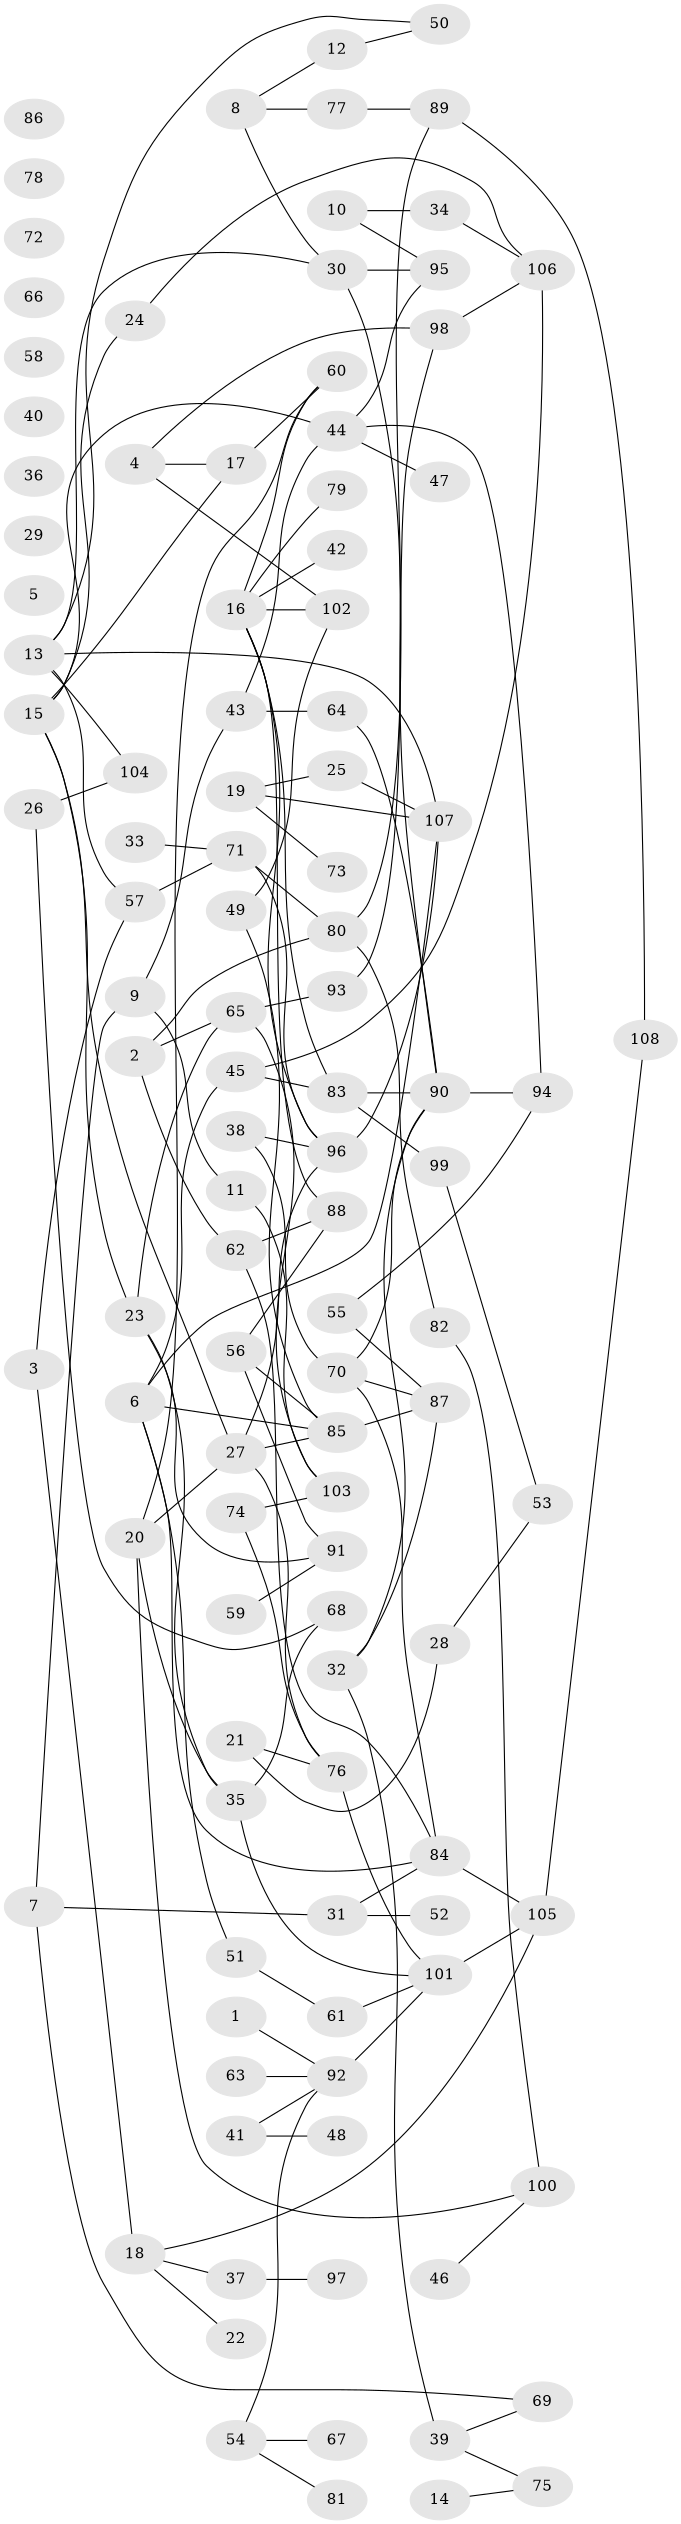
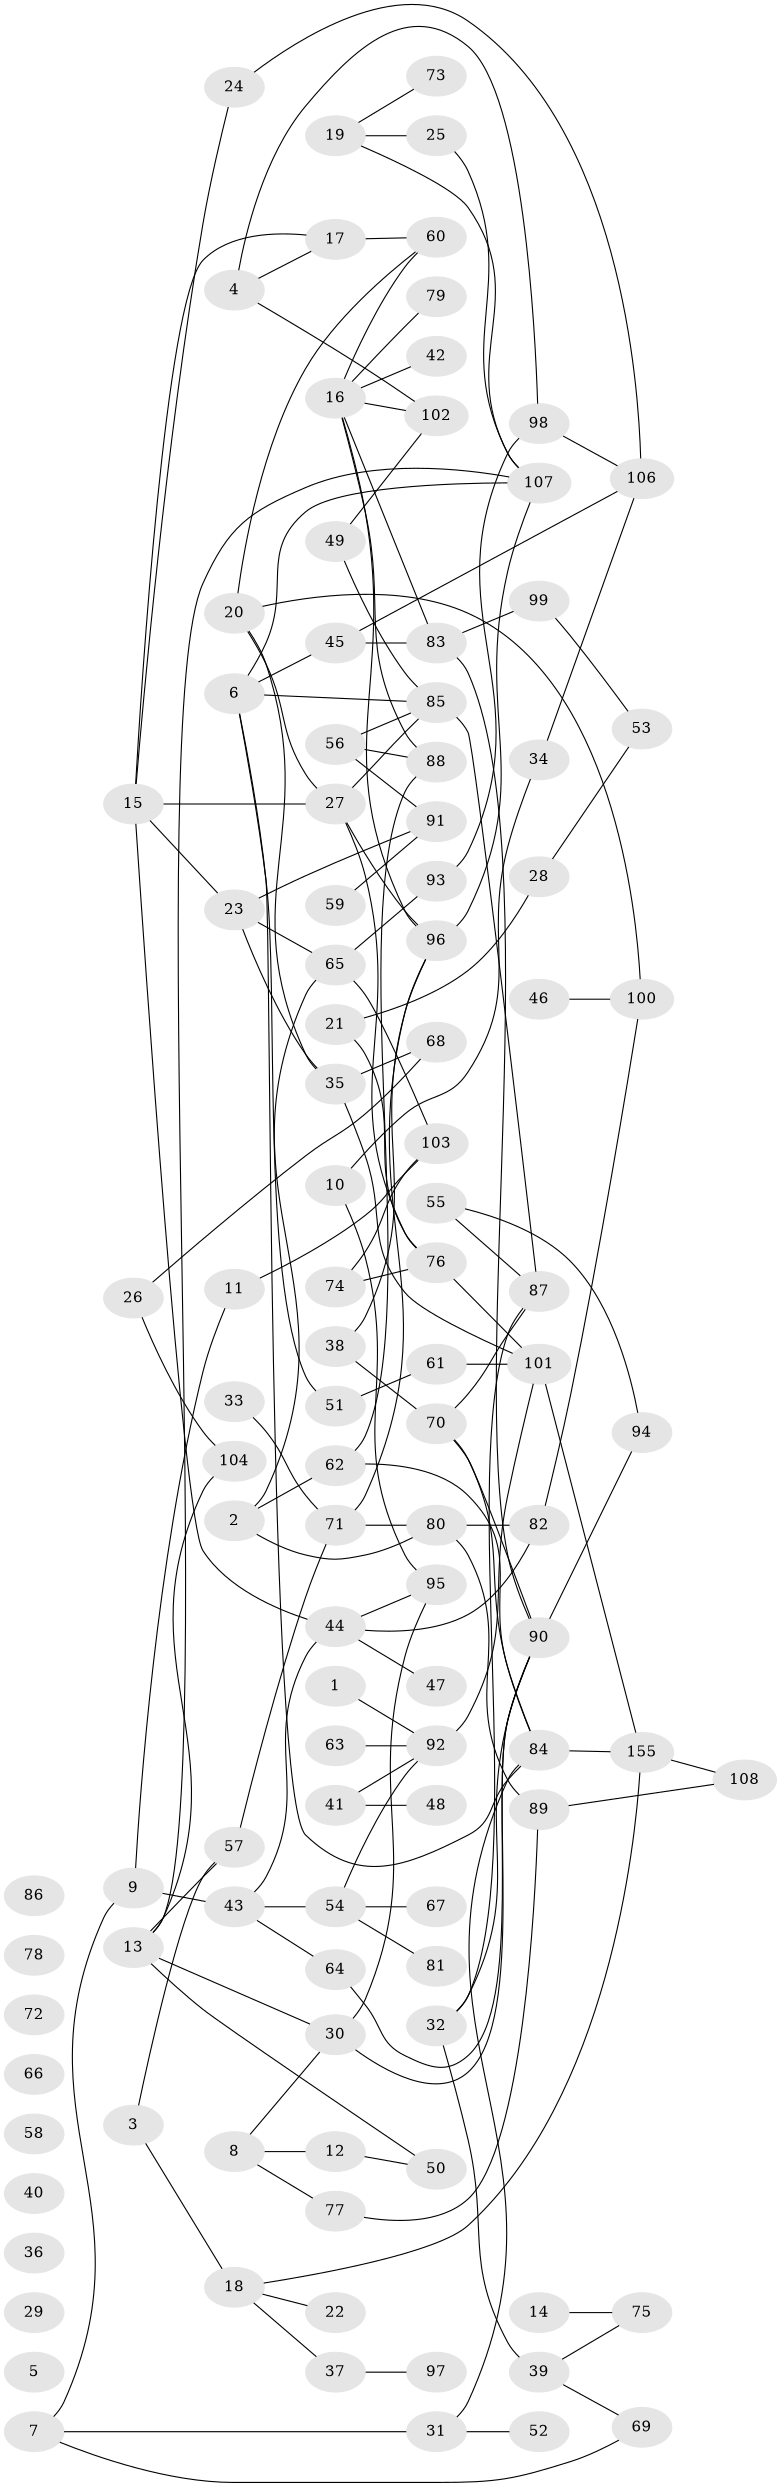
  graph {
    rankdir=LR
    node [color=gray90 style=filled]
    1
    92
    101
    2
    62
    65
    80
    84
    88
    103
    93
    82
    89
    3
    18
    57
    22
    37
-   105
+   105 [label=155]
    71
    4
    17
    98
    102
    60
    106
    5
    6
    45
    51
    85
    107
    83
    61
    87
    7
    9
    31
    69
    11
    43
    52
    8
    12
    30
    77
    50
    95
    90
    44
    54
    64
    10
    34
    13
    104
    14
    75
    15
    23
    24
    27
    35
    91
    96
    76
    47
    16
    42
    79
    99
    97
    108
    19
    25
    73
    20
    100
    68
    21
    28
    53
    26
    29
    94
    32
    39
    33
    36
    38
    70
    40
    41
    48
    67
    81
    46
    49
    55
    56
    58
    59
    63
    66
    72
    74
    78
    86
    1 -- 92
    92 -- 101
    101 -- 105
    2 -- 62
    2 -- 65
    2 -- 80
    62 -- 84
    62 -- 88
    65 -- 103
    65 -- 93
    80 -- 82
    80 -- 89
    84 -- 105
    93 -- 98
    82 -- 100
    89 -- 108
    3 -- 18
    3 -- 57
    18 -- 22
    18 -- 37
    18 -- 105
    57 -- 71
    37 -- 97
    105 -- 108
    71 -- 80
    71 -- 96
    4 -- 17
    4 -- 98
    4 -- 102
    17 -- 60
    98 -- 106
    6 -- 84
    6 -- 45
    6 -- 51
    6 -- 85
    6 -- 107
    45 -- 106
    45 -- 83
    51 -- 61
    85 -- 87
    83 -- 90
    83 -- 99
    61 -- 101
    7 -- 9
    7 -- 31
    7 -- 69
    9 -- 11
    9 -- 43
    31 -- 84
    31 -- 52
    11 -- 103
    43 -- 44
+   43 -- 54
    43 -- 64
    8 -- 12
    8 -- 30
    8 -- 77
    12 -- 50
    30 -- 95
    30 -- 90
    77 -- 89
    90 -- 94
-   44 -- 94
+   44 -- 82
    44 -- 95
    44 -- 47
    54 -- 92
    54 -- 67
    54 -- 81
    64 -- 90
    10 -- 95
    10 -- 34
    34 -- 106
    13 -- 57
    13 -- 107
    13 -- 30
    13 -- 50
    13 -- 104
    14 -- 75
    15 -- 17
    15 -- 44
    15 -- 23
    15 -- 24
    15 -- 27
    23 -- 65
    23 -- 35
    23 -- 91
    24 -- 106
    27 -- 85
    27 -- 96
    27 -- 76
    35 -- 101
    35 -- 68
    96 -- 107
    76 -- 101
    16 -- 88
    16 -- 102
    16 -- 60
    16 -- 83
    16 -- 96
    16 -- 42
    16 -- 79
    99 -- 53
    19 -- 107
    19 -- 25
    19 -- 73
    25 -- 107
    20 -- 60
    20 -- 27
    20 -- 35
    20 -- 100
    21 -- 76
    21 -- 28
    28 -- 53
    26 -- 104
    26 -- 68
    32 -- 87
    32 -- 90
    32 -- 39
    39 -- 69
    39 -- 75
    33 -- 71
    38 -- 96
    38 -- 70
    70 -- 84
    70 -- 87
    70 -- 90
    41 -- 92
    41 -- 48
    46 -- 100
    49 -- 102
    49 -- 85
    55 -- 87
    55 -- 94
    56 -- 88
    56 -- 85
    56 -- 91
    59 -- 91
    63 -- 92
    74 -- 103
    74 -- 76
  }
